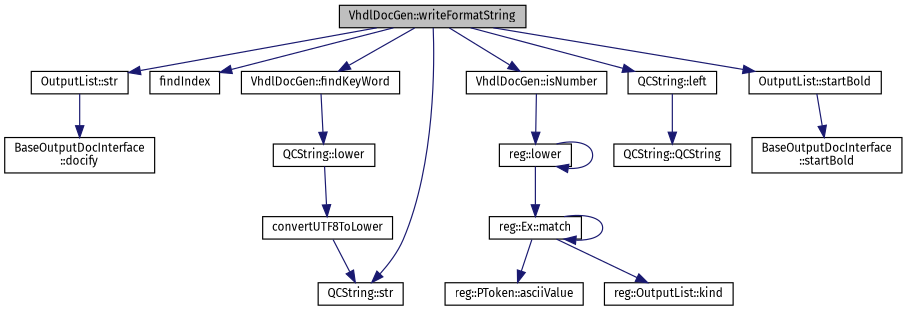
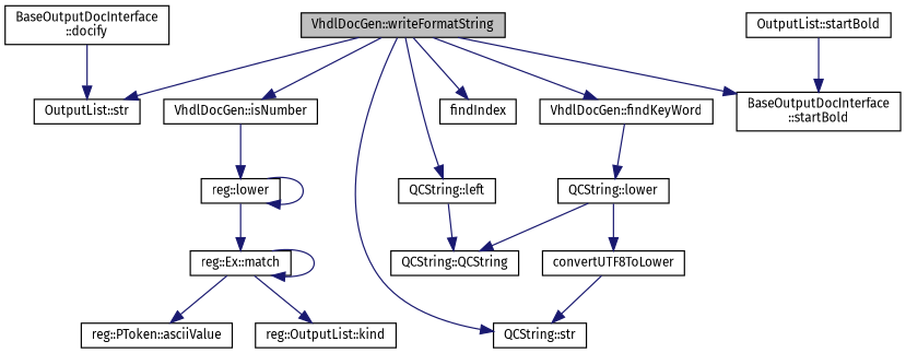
  digraph {
    fontname="Fira Sans"
    rankdir=TB
    node [color=black fillcolor=white fontname="Fira Sans" fontsize=10 shape=record style=filled]
    edge [color=midnightblue fontname="Fira Sans" fontsize=10 labelfontname=Helvetica labelfontsize=10 style=solid]
    n1 [fillcolor=grey75 fontcolor=black height=0.2 label="VhdlDocGen::writeFormatString" width=0.4]
    n2 [height=0.2 label="OutputList::str" width=0.4]
    n3 [height=0.2 label=findIndex width=0.4]
    n4 [height=0.2 label="VhdlDocGen::findKeyWord" width=0.4]
    n5 [height=0.2 label="QCString::str" width=0.4]
    n6 [height=0.2 label="VhdlDocGen::isNumber" width=0.4]
    n7 [height=0.2 label="QCString::left" width=0.4]
    n8 [height=0.2 label="OutputList::startBold" width=0.4]
    n9 [height=0.2 label="BaseOutputDocInterface\l::docify" width=0.4]
    n10 [height=0.2 label="QCString::lower" width=0.4]
    n11 [height=0.2 label="reg::lower" width=0.4]
    n12 [height=0.2 label="QCString::QCString" width=0.4]
    n13 [height=0.2 label="BaseOutputDocInterface\l::startBold" width=0.4]
    n14 [height=0.2 label=convertUTF8ToLower width=0.4]
    n15 [height=0.2 label="reg::Ex::match" width=0.4]
    n16 [height=0.2 label="reg::PToken::asciiValue" width=0.4]
    n17 [height=0.2 label="reg::OutputList::kind" width=0.4]
    n1 -> n2
    n1 -> n3
    n1 -> n4
    n1 -> n5
    n1 -> n6
    n1 -> n7
-   n1 -> n8
-   n2 -> n9
+   n1 -> n13
+   n9 -> n2
    n4 -> n10
    n6 -> n11
    n7 -> n12
    n8 -> n13
+   n10 -> n12
    n10 -> n14
    n11 -> n11
    n11 -> n15
    n14 -> n5
    n15 -> n15
    n15 -> n16
    n15 -> n17
  }
